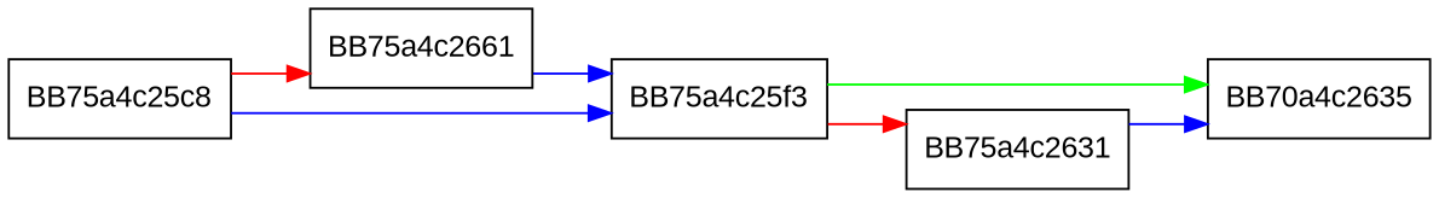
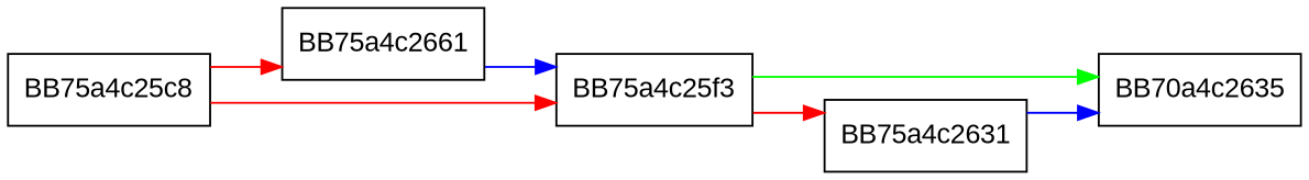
  digraph {
    fontname="Liberation Sans"
    rankdir=LR
    splines=ortho
    node [fontname="Liberation Sans" shape=box]
    edge [color=red fontname="Liberation Sans"]
    BB75a4c25c8
    BB75a4c2661
    BB75a4c25f3
    n4 [label=BB70a4c2635]
    BB75a4c2631
    BB75a4c25c8 -> BB75a4c2661
-   BB75a4c25c8 -> BB75a4c25f3 [color=blue]
+   BB75a4c25c8 -> BB75a4c25f3
    BB75a4c2661 -> BB75a4c25f3 [color=blue]
    BB75a4c25f3 -> n4 [color=green]
    BB75a4c25f3 -> BB75a4c2631
    BB75a4c2631 -> n4 [color=blue]
  }
